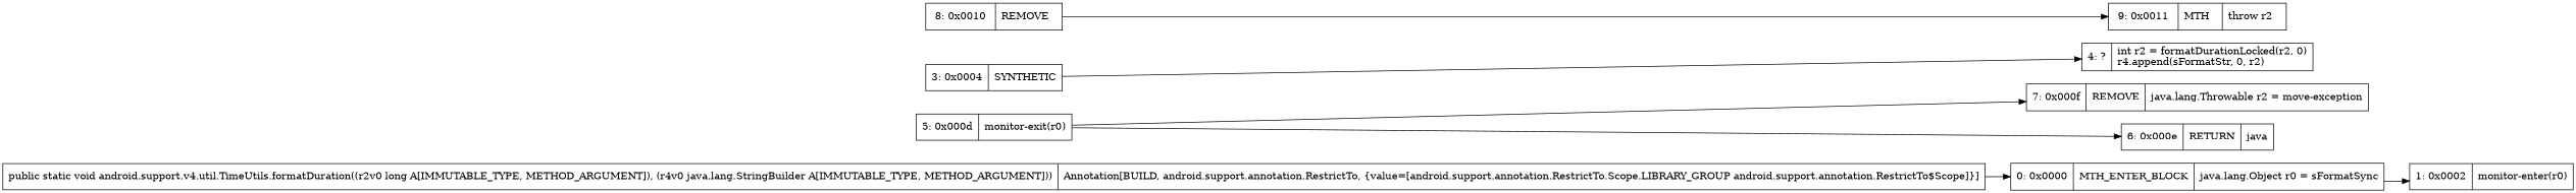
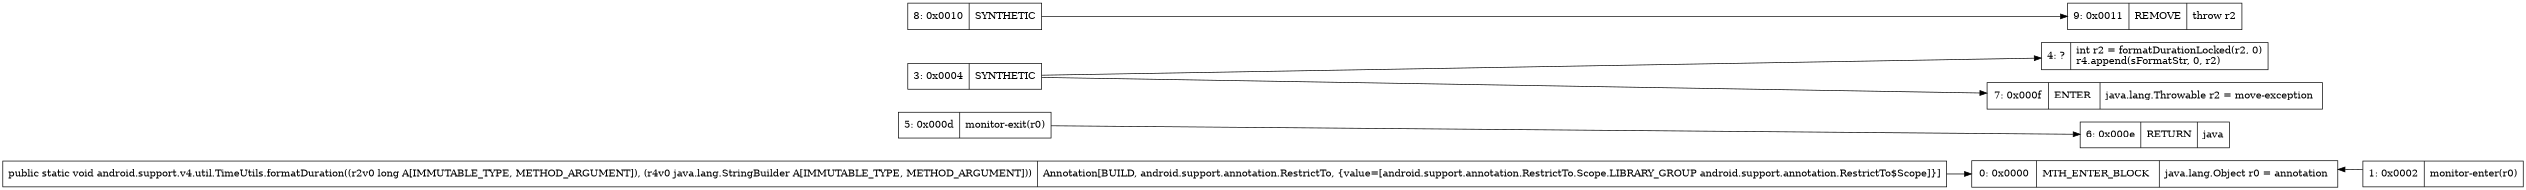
  digraph {
    rankdir=LR
    node [shape=record]
-   n1 [label="{0\:\ 0x0000|MTH_ENTER_BLOCK\l|java.lang.Object r0 = sFormatSync\l}"]
+   n1 [label="{0\:\ 0x0000|MTH_ENTER_BLOCK\l|java.lang.Object r0 = annotation\l}"]
    n2 [label="{1\:\ 0x0002|monitor\-enter(r0)\l}"]
    n3 [label="{3\:\ 0x0004|SYNTHETIC\l}"]
    n4 [label="{4\:\ ?|int r2 = formatDurationLocked(r2, 0)\lr4.append(sFormatStr, 0, r2)\l}"]
-   n5 [label="{7\:\ 0x000f|REMOVE\l|java.lang.Throwable r2 = move\-exception\l}"]
+   n5 [label="{7\:\ 0x000f|ENTER\l|java.lang.Throwable r2 = move\-exception\l}"]
    n6 [label="{5\:\ 0x000d|monitor\-exit(r0)\l}"]
    n7 [label="{6\:\ 0x000e|RETURN\l|java\l}"]
-   n8 [label="{8\:\ 0x0010|REMOVE\l}"]
-   n9 [label="{9\:\ 0x0011|MTH\l|throw r2\l}"]
+   n8 [label="{8\:\ 0x0010|SYNTHETIC\l}"]
+   n9 [label="{9\:\ 0x0011|REMOVE\l|throw r2\l}"]
    n10 [label="{public static void android.support.v4.util.TimeUtils.formatDuration((r2v0 long A[IMMUTABLE_TYPE, METHOD_ARGUMENT]), (r4v0 java.lang.StringBuilder A[IMMUTABLE_TYPE, METHOD_ARGUMENT]))  | Annotation[BUILD, android.support.annotation.RestrictTo, \{value=[android.support.annotation.RestrictTo.Scope.LIBRARY_GROUP android.support.annotation.RestrictTo$Scope]\}]\l}"]
-   n1 -> n2
+   n2 -> n1
    n3 -> n4
-   n6 -> n5
+   n3 -> n5
    n6 -> n7
    n8 -> n9
    n10 -> n1
  }
